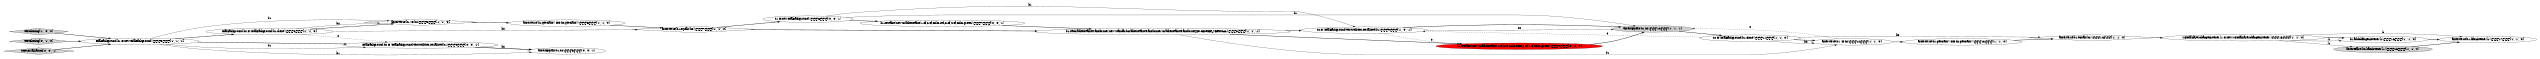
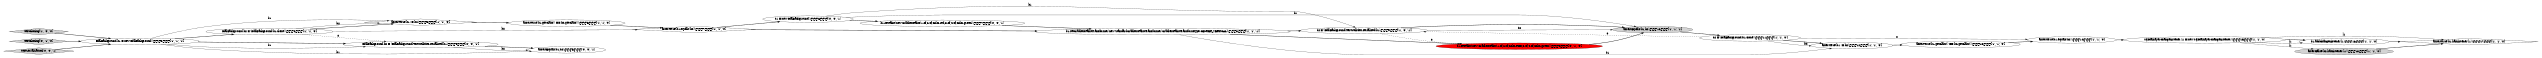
  digraph {
    rankdir=LR
    node [fillcolor=white shape=ellipse style=filled]
    edge [style=bold]
    n1 [label="b2 = (DialBackground)TestUtilities.serialised(b1)@@@9@@@['1', '0', '1']"]
    n2 [fillcolor=red label="b1.setPaint(new GradientPaint(1.0f,2.0f,Color.RED,3.0f,4.0f,Color.green))@@@9@@@['0', '1', '0']"]
    n3 [fillcolor=lightgray label="assertEquals(b1,b2)@@@10@@@['1', '1', '1']"]
    n4 [label="b2 = (DialBackground)b1.clone()@@@11@@@['1', '1', '0']"]
-   n5 [label="assertTrue(b1.equals(b2))@@@14@@@['1', '1', '0']" shape=diamond]
+   n5 [label="assertTrue(b1.equals(b2))@@@14@@@['1', '1', '0']"]
    n6 [label="MyDialLayerChangeListener l1 = new MyDialLayerChangeListener()@@@15@@@['1', '1', '0']"]
    n7 [label="b1.addChangeListener(l1)@@@16@@@['1', '1', '0']"]
-   n8 [label="assertTrue(b1.hasListener(l1))@@@17@@@['1', '1', '0']"]
+   n8 [label="assertTrue(b1.hasListener(l1))@@@17@@@['1', '1', '0']" shape=diamond]
    n9 [fillcolor=lightgray label="assertFalse(b2.hasListener(l1))@@@18@@@['1', '1', '0']"]
    n10 [label="b1.setGradientPaintTransformer(new StandardGradientPaintTransformer(GradientPaintTransformType.CENTER_VERTICAL))@@@8@@@['1', '1', '1']"]
    n11 [label="assertTrue(b1 != b2)@@@12@@@['1', '1', '0']"]
    n12 [label="assertTrue(b1.getClass() == b2.getClass())@@@13@@@['1', '1', '0']"]
    n13 [label="DialBackground b1 = new DialBackground()@@@3@@@['1', '1', '1']"]
    n14 [label="DialBackground b2 = (DialBackground)TestUtilities.serialised(b1)@@@4@@@['0', '0', '1']"]
    n15 [label="assertTrue(b1 != b2)@@@5@@@['1', '1', '0']" shape=diamond]
    n16 [label="assertEquals(b1,b2)@@@5@@@['0', '0', '1']"]
    n17 [label="DialBackground b2 = (DialBackground)b1.clone()@@@4@@@['1', '1', '0']"]
    n18 [label="assertTrue(b1.getClass() == b2.getClass())@@@6@@@['1', '1', '0']"]
    n19 [label="assertTrue(b1.equals(b2))@@@7@@@['1', '1', '0']" shape=diamond]
    n20 [label="b1 = new DialBackground()@@@6@@@['0', '0', '1']"]
    n21 [label="b1.setPaint(new GradientPaint(1.0f,2.0f,Color.red,3.0f,4.0f,Color.green))@@@7@@@['0', '0', '1']"]
    n22 [fillcolor=lightgray label="testCloning['1', '0', '0']" shape=diamond]
    n23 [fillcolor=lightgray label="testCloning['0', '1', '0']" shape=diamond]
    n24 [fillcolor=lightgray label="testSerialization['0', '0', '1']" shape=diamond]
    n1 -> n2 [label=0 style=dashed]
    n1 -> n3
    n1 -> n3 [label=b2 style=solid]
    n2 -> n3
    n3 -> n4
    n4 -> n1 [label=0 style=dashed]
-   n4 -> n5 [label=b2 style=solid]
+   n4 -> n5 [label=0 style=solid]
    n4 -> n11 [label=b2 style=solid]
    n4 -> n11
    n5 -> n6
    n6 -> n7
    n6 -> n7 [label=l1 style=solid]
    n6 -> n8 [label=l1 style=solid]
    n6 -> n9 [label=l1 style=solid]
    n7 -> n8
    n9 -> n8
    n10 -> n1
    n10 -> n2
    n10 -> n11 [label=b1 style=solid]
-   n11 -> n3 [label=0 style=dashed]
    n11 -> n12
    n12 -> n5
    n13 -> n14
    n13 -> n14 [label=b1 style=solid]
    n13 -> n15 [label=b1 style=solid]
    n13 -> n16 [label=b1 style=solid]
    n13 -> n17
    n14 -> n16
    n14 -> n16 [label=b2 style=solid]
    n15 -> n18
    n17 -> n14 [label=0 style=dashed]
    n17 -> n15
    n17 -> n15 [label=b2 style=solid]
    n17 -> n19 [label=b2 style=solid]
    n18 -> n19
    n19 -> n10
    n19 -> n20
    n20 -> n1 [label=b1 style=solid]
    n20 -> n3 [label=b1 style=solid]
    n20 -> n21
    n21 -> n10
    n22 -> n13
    n23 -> n13
    n24 -> n13
  }
